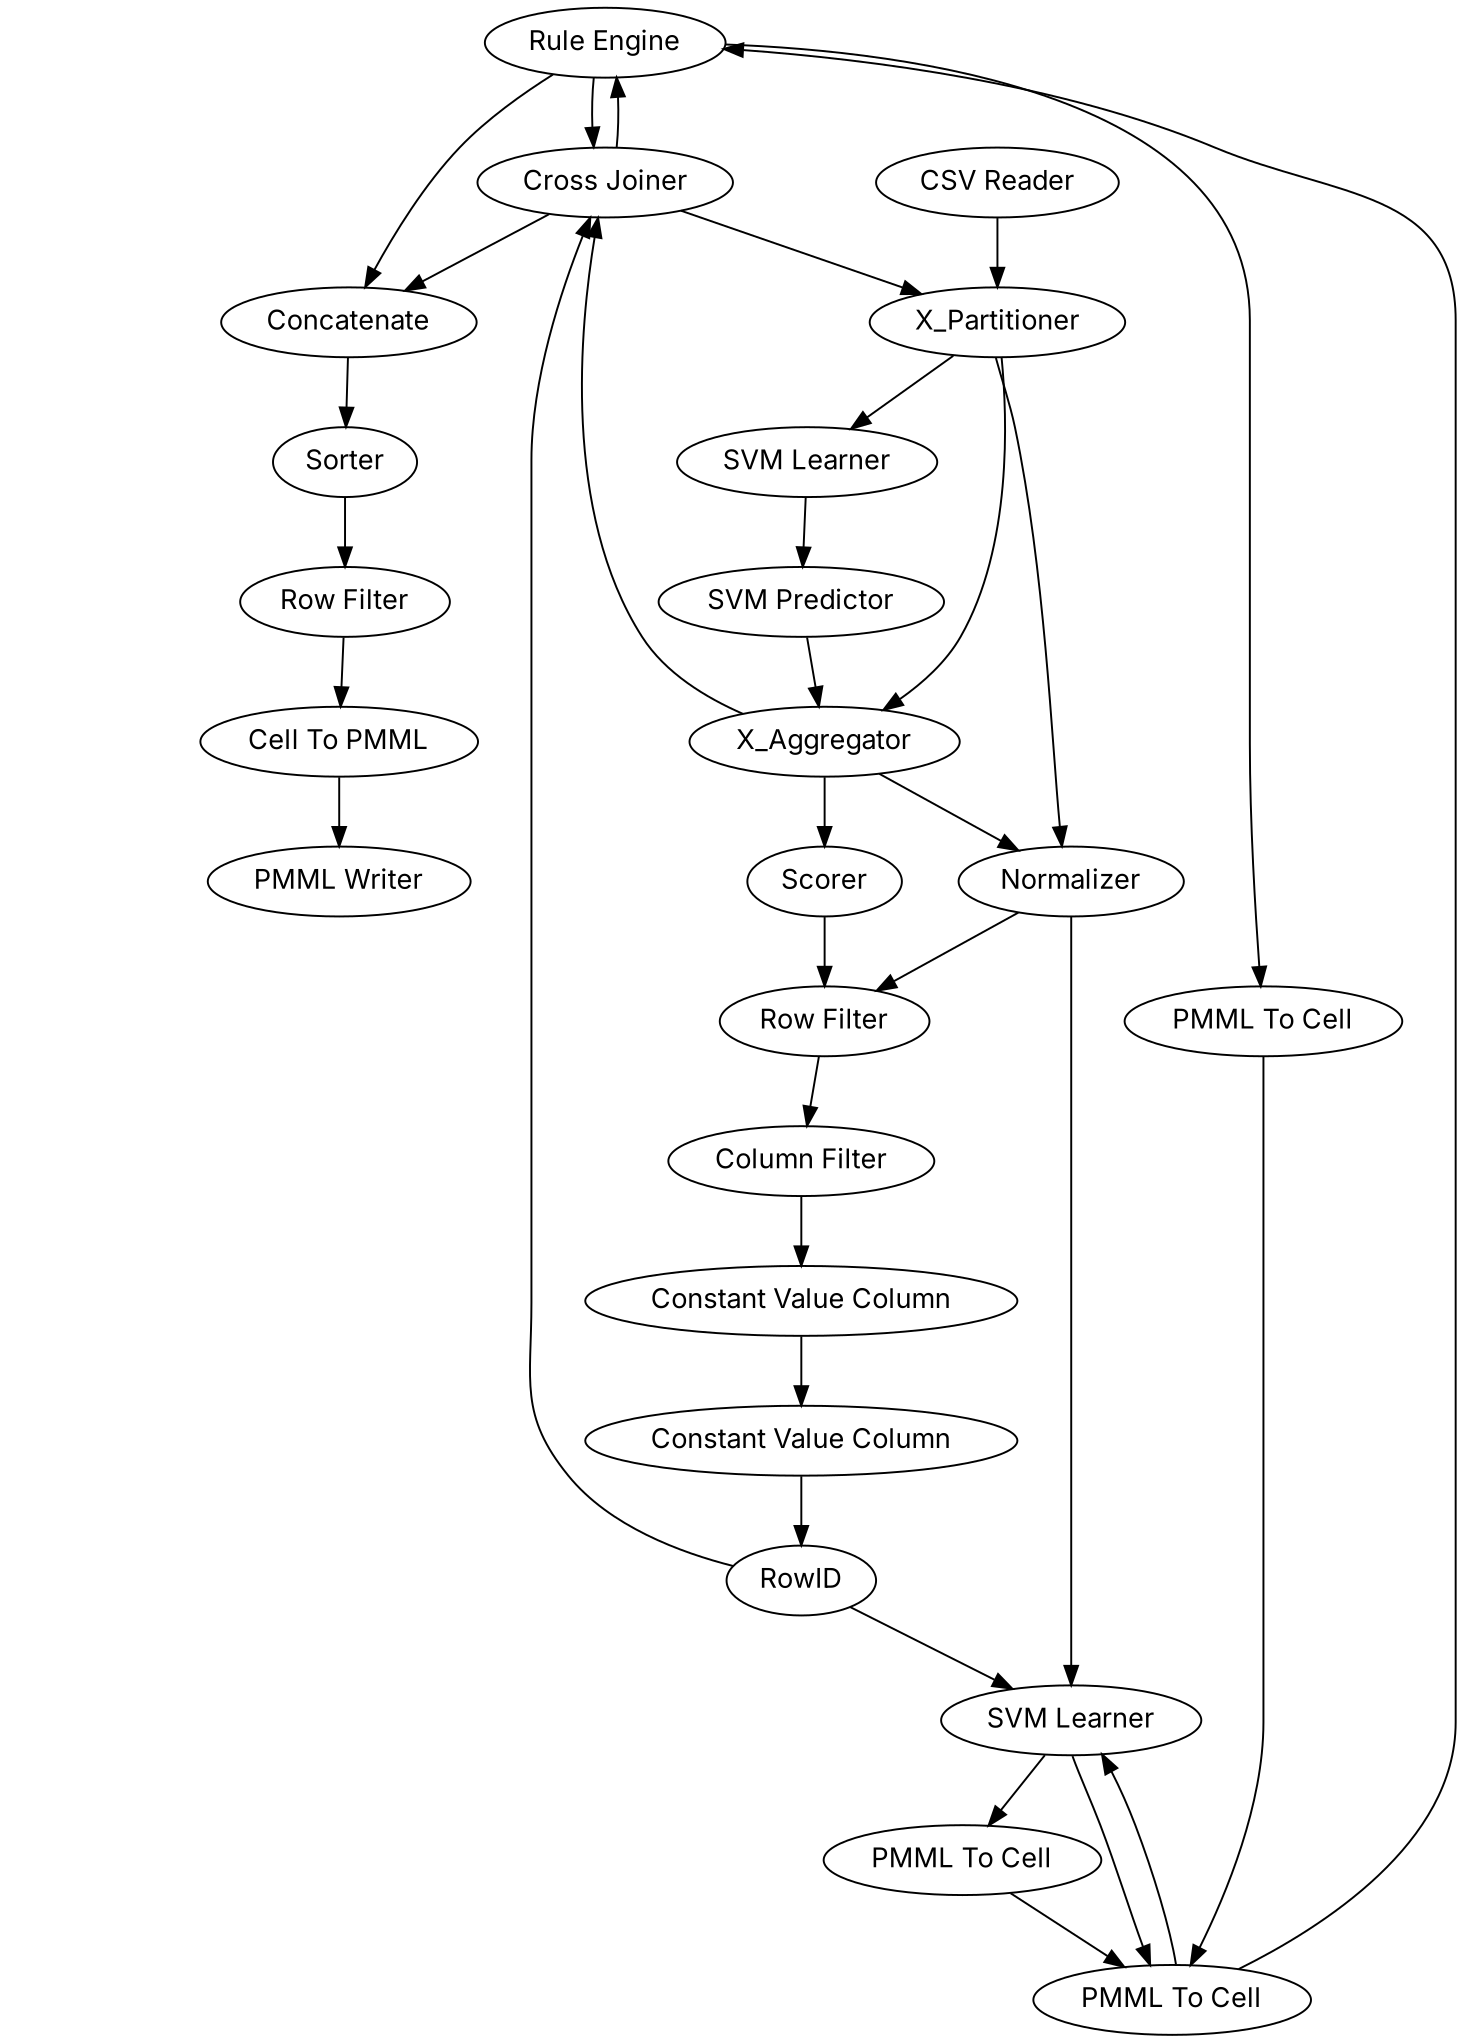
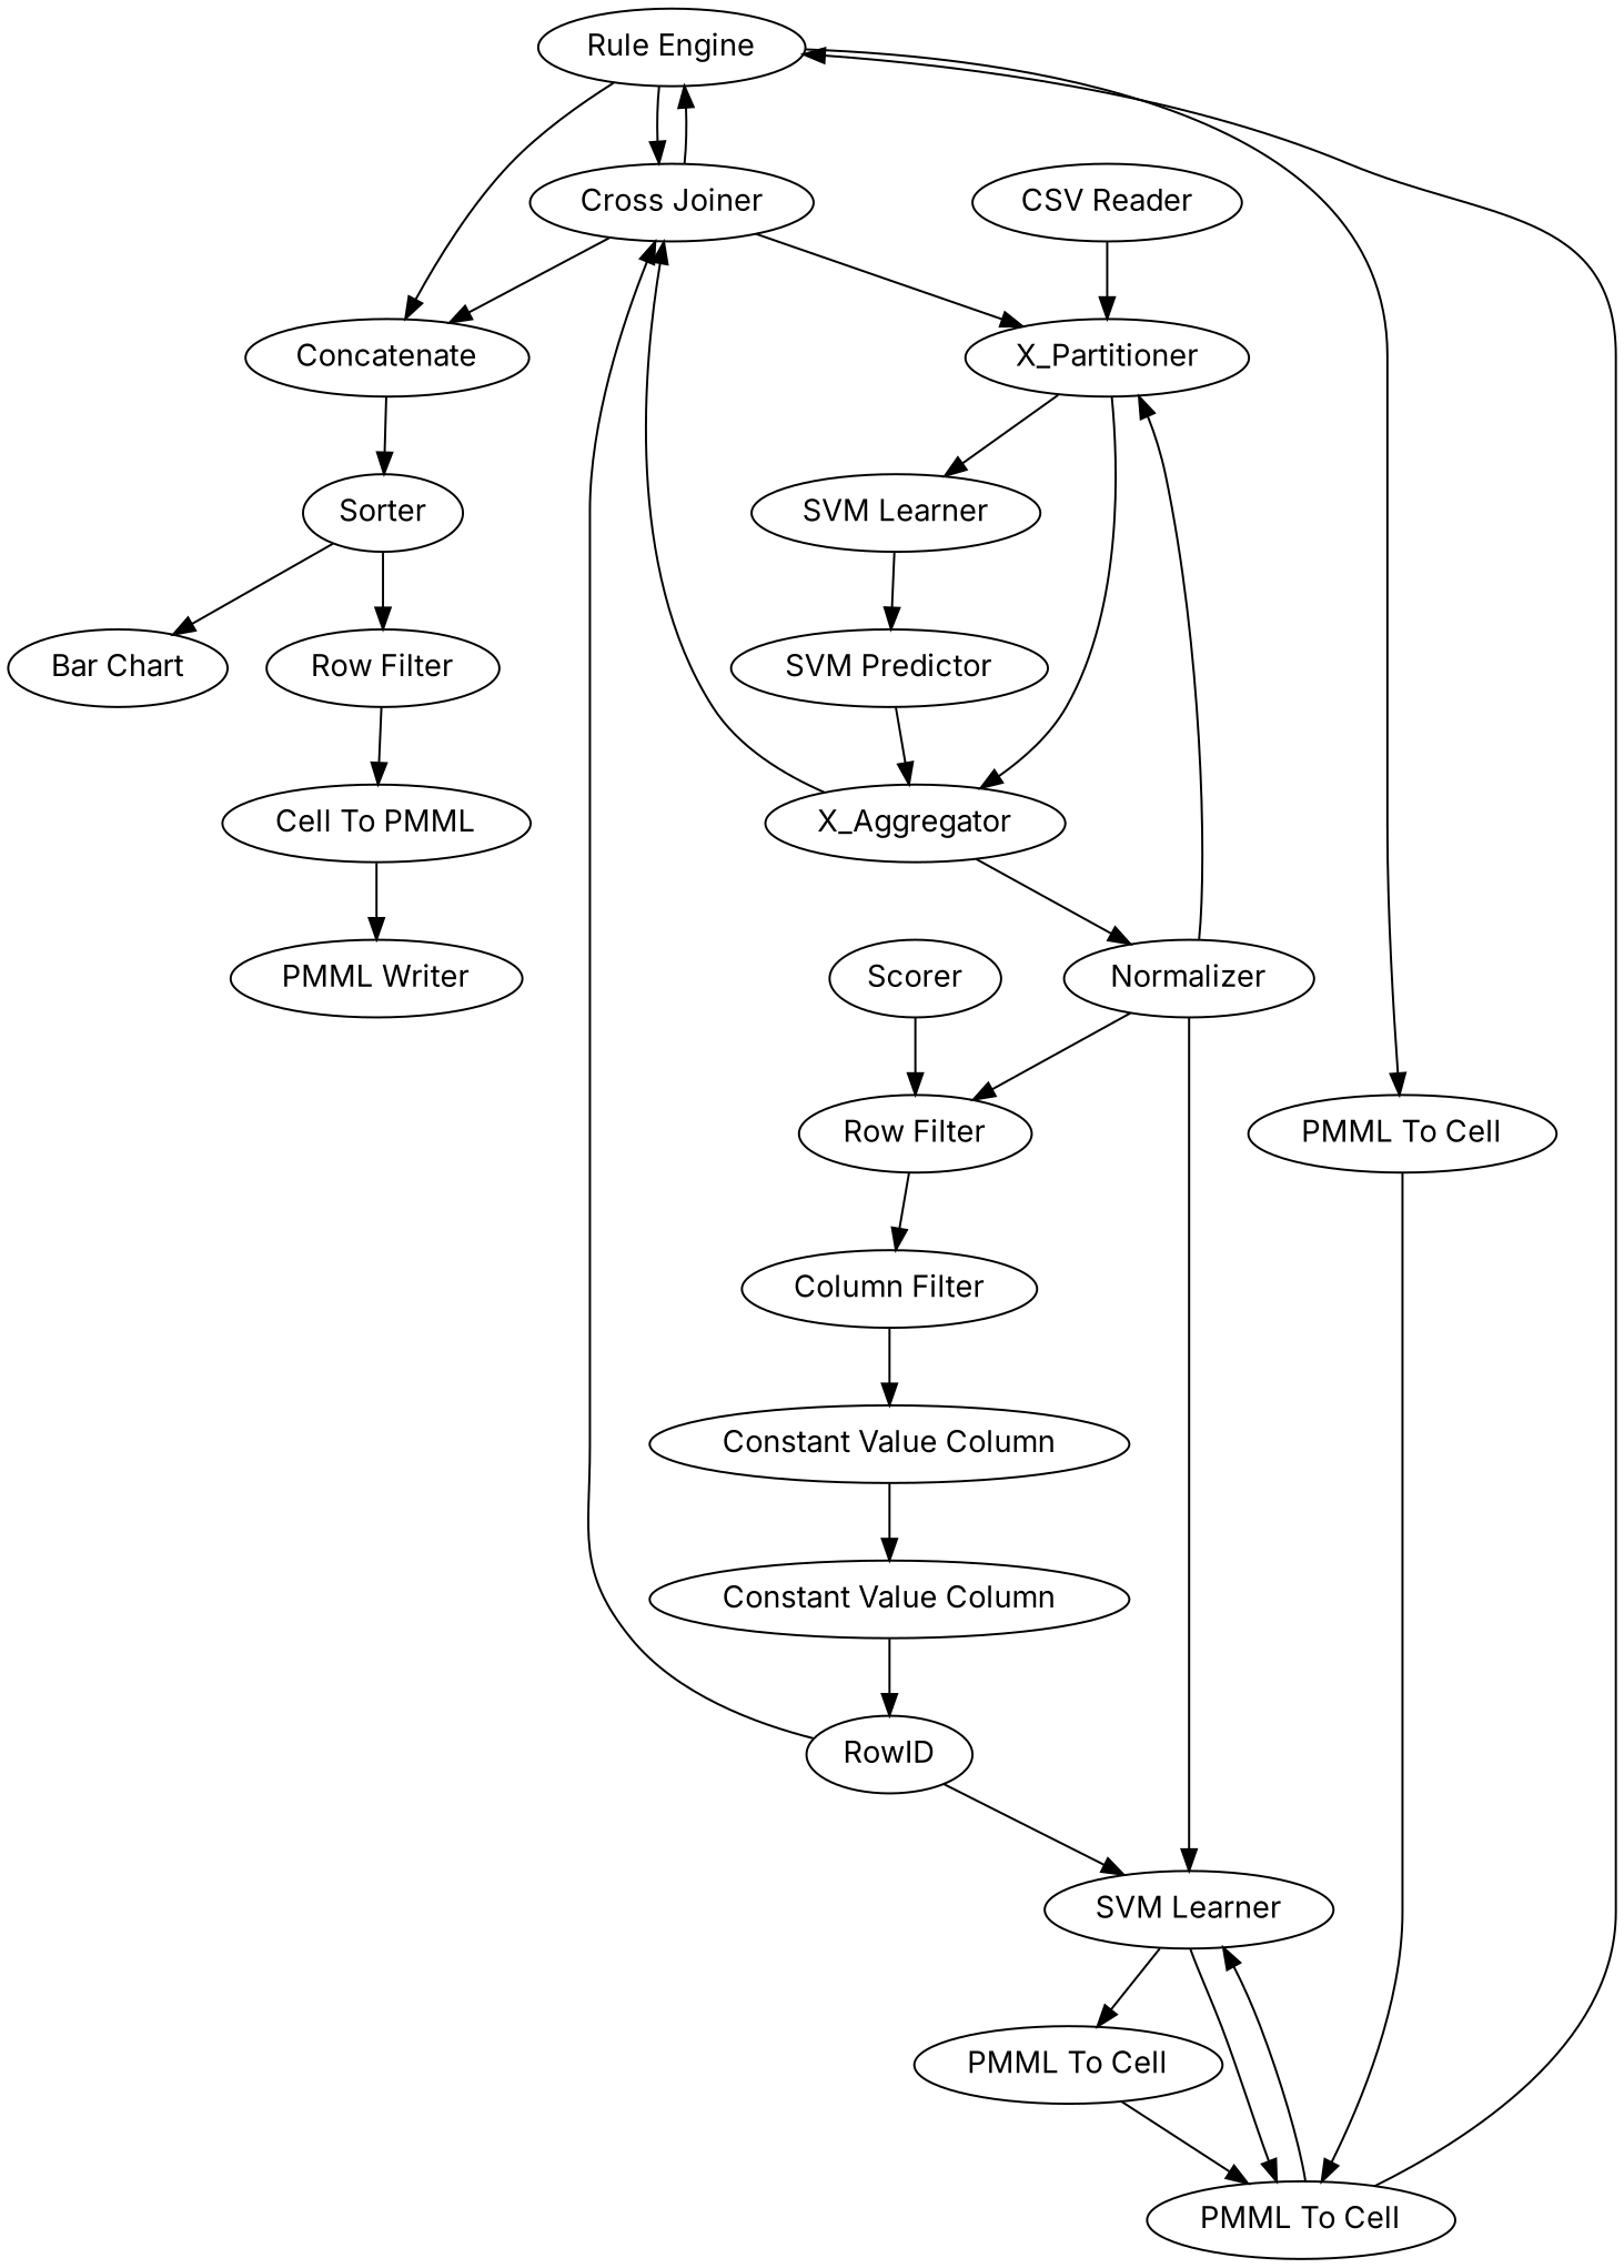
  digraph {
    fontname=Inter
    rankdir=TB
    node [fontname=Inter]
    edge [fontname=Inter]
    n1 [label="Row Filter"]
    n2 [label="Cell To PMML"]
    n3 [label="PMML Writer"]
    n4 [label=Normalizer]
    n5 [label=X_Partitioner]
    n6 [label="SVM Learner"]
    n7 [label="Row Filter"]
    n8 [label="SVM Learner"]
    n9 [label=X_Aggregator]
    n10 [label="PMML To Cell"]
    n11 [label="PMML To Cell"]
    n12 [label="Column Filter"]
    n13 [label="SVM Predictor"]
    n14 [label="Rule Engine"]
    n15 [label="Cross Joiner"]
    n16 [label=Concatenate]
    n17 [label="PMML To Cell"]
    n18 [label=Sorter]
    n19 [label=Scorer]
    n20 [label=RowID]
    n21 [label="Constant Value Column"]
    n22 [label="Constant Value Column"]
+   n23 [label="Bar Chart"]
    n24 [label="CSV Reader"]
    n1 -> n2
    n2 -> n3
-   n5 -> n4
+   n4 -> n5
    n4 -> n6
    n4 -> n7
    n5 -> n8
    n5 -> n9
    n6 -> n10
    n6 -> n11
    n7 -> n12
    n8 -> n13
    n9 -> n4
    n9 -> n15
-   n9 -> n19
    n10 -> n6
    n10 -> n14
    n11 -> n10
    n12 -> n21
    n13 -> n9
    n14 -> n15
    n14 -> n16
    n14 -> n17
    n15 -> n5
    n15 -> n14
    n15 -> n16
    n16 -> n18
    n17 -> n10
    n18 -> n1
+   n18 -> n23
    n19 -> n7
    n20 -> n6
    n20 -> n15
    n21 -> n22
    n22 -> n20
    n24 -> n5
  }
